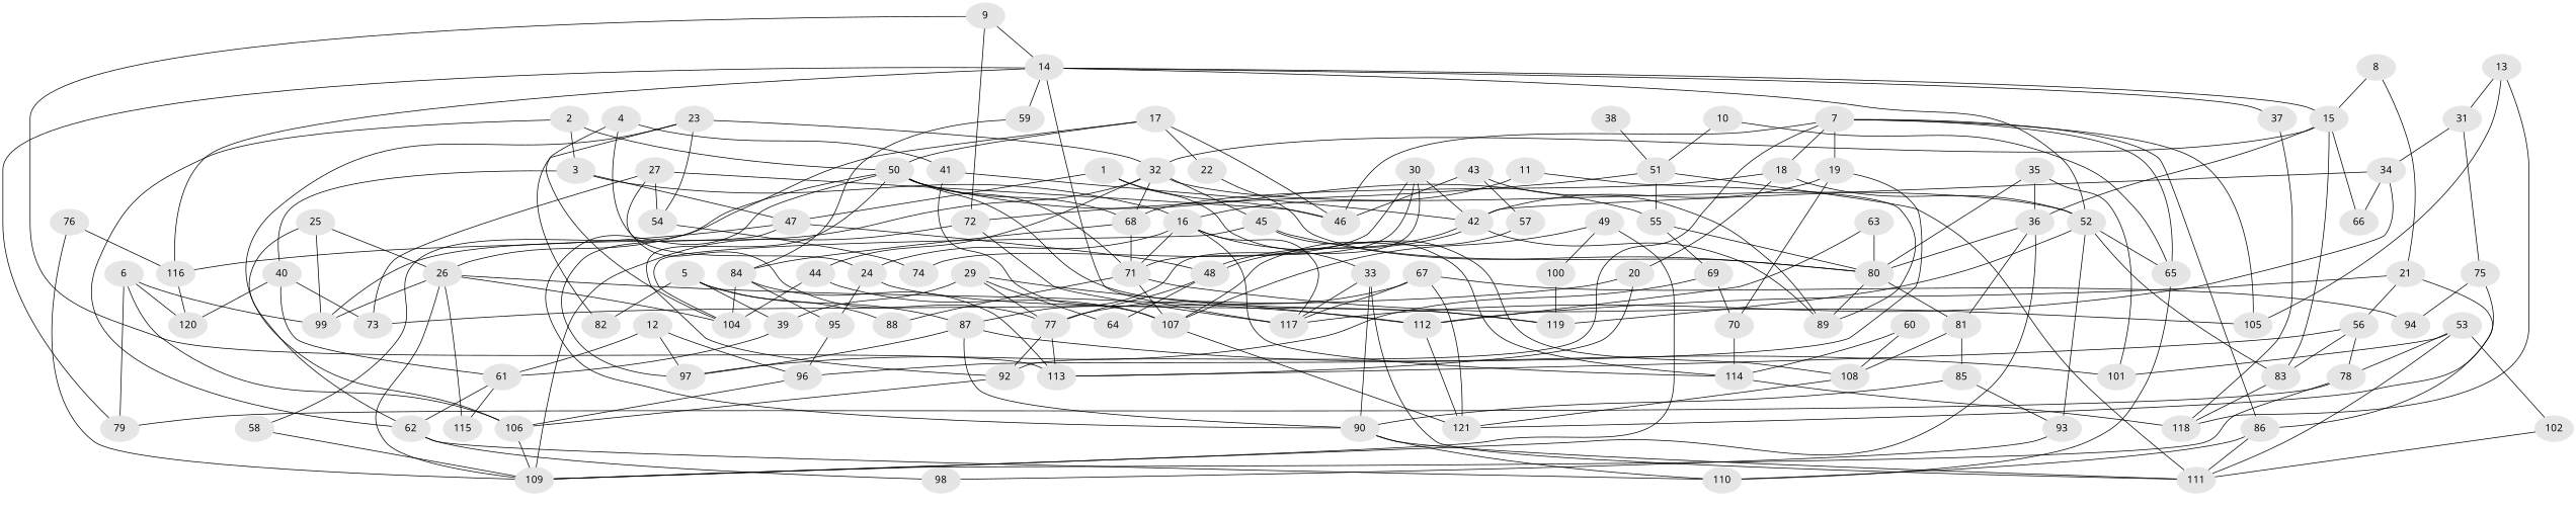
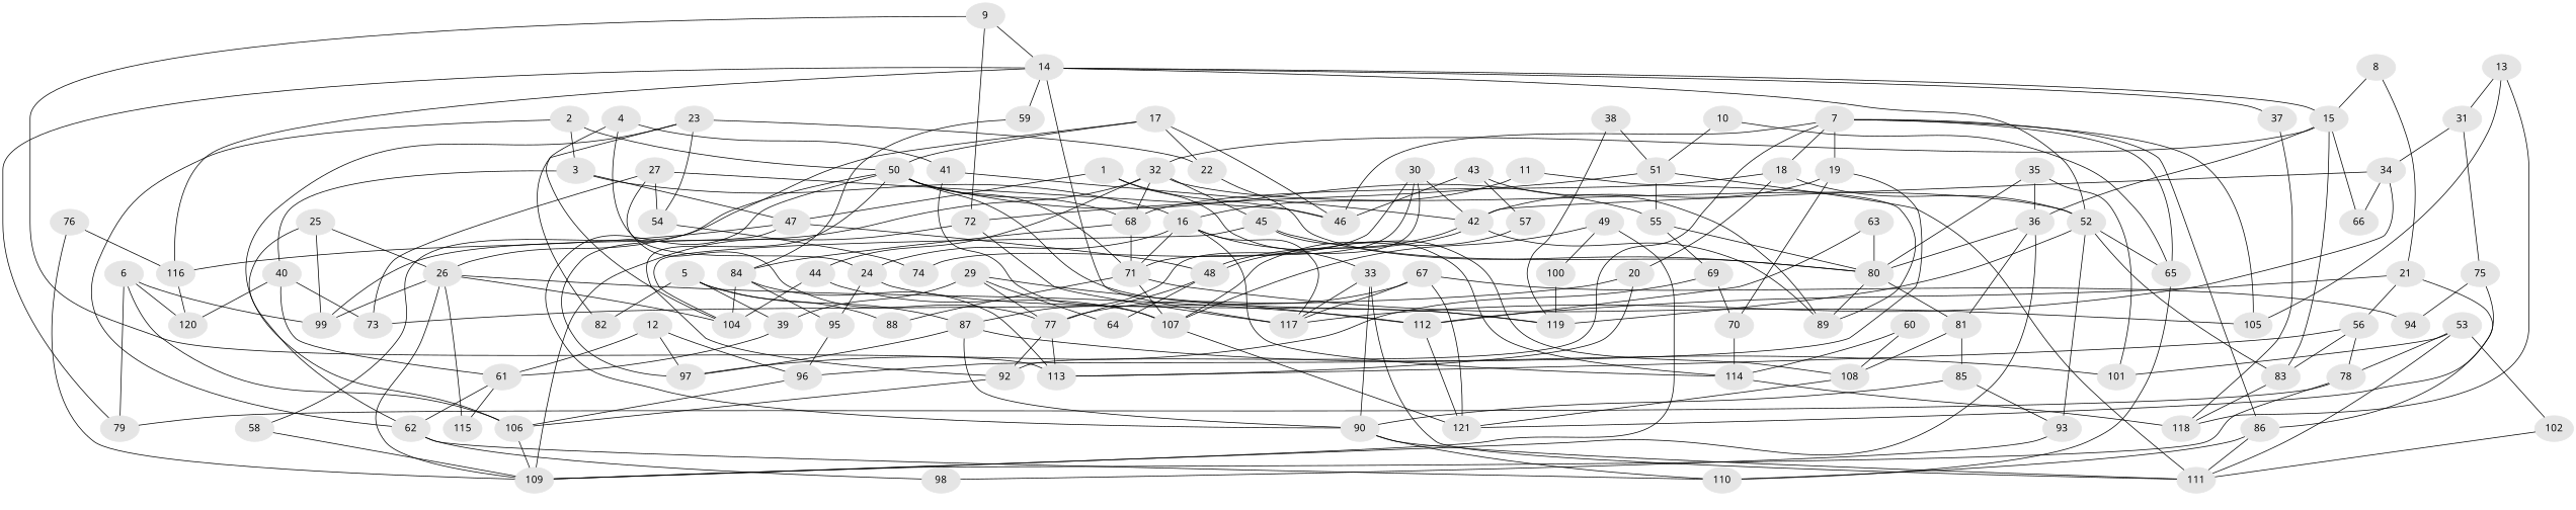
  graph {
    fontname="Noto Sans"
    node [color=gray90 fontname="Noto Sans" style=filled]
    edge [fontname="Noto Sans"]
    1
    46
    47
    114
    97
    116
    48
    118
    2
    3
    50
    62
    16
    40
    92
    71
    68
    119
    90
    55
    58
    98
    110
    24
    117
    33
    120
    61
    73
    4
    41
    104
    95
    42
    107
    5
    39
    82
    87
    88
    101
    6
    79
    99
    106
    109
    7
    18
    19
    65
    86
    105
    52
    20
    96
    70
    111
    8
    15
    21
    32
    36
    66
    83
    56
    112
    9
    14
    72
    113
    37
    59
    10
    51
    11
    89
    12
    115
    13
    31
    34
    75
    93
    84
    44
    45
    80
    81
    17
    22
    26
    78
    121
    23
    54
    74
    25
    27
    77
    69
    29
    64
    30
    94
    108
    35
    85
    38
    43
    57
    49
    100
    53
    102
    60
    63
    67
    76
    1 -- 46
    1 -- 47
    1 -- 114
    47 -- 97
    47 -- 116
    47 -- 48
    114 -- 118
    116 -- 120
    48 -- 77
    48 -- 64
    2 -- 3
    2 -- 50
    2 -- 62
    3 -- 47
    3 -- 16
    3 -- 40
    50 -- 92
    50 -- 71
    50 -- 68
    50 -- 119
    50 -- 90
    50 -- 55
    50 -- 58
    62 -- 98
    62 -- 110
    16 -- 114
    16 -- 71
    16 -- 24
    16 -- 117
    16 -- 33
    40 -- 120
    40 -- 61
    40 -- 73
    92 -- 106
    71 -- 107
    71 -- 88
    71 -- 105
    68 -- 71
    68 -- 84
    90 -- 110
    90 -- 111
    55 -- 80
    55 -- 69
    58 -- 109
    24 -- 119
    24 -- 95
    33 -- 90
    33 -- 117
    33 -- 111
    61 -- 62
    61 -- 115
    4 -- 24
    4 -- 41
    4 -- 104
    41 -- 42
    41 -- 107
    95 -- 96
    42 -- 48
    42 -- 48
    42 -- 89
    107 -- 121
    5 -- 39
    5 -- 82
    5 -- 87
    5 -- 88
    39 -- 61
    87 -- 97
    87 -- 90
    87 -- 101
    6 -- 120
    6 -- 79
    6 -- 99
    6 -- 106
    106 -- 109
    7 -- 46
    7 -- 92
    7 -- 18
    7 -- 19
    7 -- 65
    7 -- 86
    7 -- 105
    18 -- 68
    18 -- 52
    18 -- 20
    19 -- 42
    19 -- 96
    19 -- 70
    65 -- 110
    86 -- 110
    86 -- 111
    52 -- 119
    52 -- 65
    52 -- 83
    52 -- 93
    20 -- 73
    20 -- 113
    96 -- 106
    70 -- 114
    8 -- 15
    8 -- 21
    15 -- 32
    15 -- 36
    15 -- 66
    15 -- 83
    21 -- 86
    21 -- 56
    21 -- 112
    32 -- 68
    32 -- 99
    32 -- 52
    32 -- 44
    32 -- 45
    36 -- 109
    36 -- 80
    36 -- 81
    83 -- 118
    56 -- 83
    56 -- 113
    56 -- 78
    112 -- 121
    9 -- 14
    9 -- 72
    9 -- 113
    14 -- 116
    14 -- 117
    14 -- 79
    14 -- 52
    14 -- 15
    14 -- 37
    14 -- 59
    72 -- 117
    72 -- 109
    37 -- 118
    59 -- 84
    10 -- 65
    10 -- 51
    51 -- 55
    51 -- 111
    51 -- 72
    11 -- 16
    11 -- 89
    12 -- 97
    12 -- 61
    12 -- 96
    13 -- 118
    13 -- 105
    13 -- 31
    31 -- 34
    31 -- 75
    34 -- 117
    34 -- 42
    34 -- 66
    75 -- 121
    75 -- 94
    93 -- 98
    84 -- 104
    84 -- 95
    84 -- 113
    44 -- 104
    44 -- 107
    45 -- 104
    45 -- 80
    45 -- 108
    80 -- 89
    80 -- 81
    81 -- 108
    81 -- 85
    17 -- 46
    17 -- 50
    17 -- 22
    17 -- 26
    22 -- 80
    26 -- 104
    26 -- 99
    26 -- 109
    26 -- 112
    26 -- 115
    78 -- 79
    78 -- 109
    23 -- 82
    23 -- 106
-   23 -- 32
+   23 -- 22
    23 -- 54
    54 -- 74
    25 -- 62
    25 -- 99
    25 -- 26
    27 -- 46
    27 -- 73
    27 -- 54
    27 -- 77
    77 -- 92
    77 -- 113
    69 -- 97
    69 -- 70
    29 -- 39
    29 -- 112
    29 -- 77
    29 -- 64
    30 -- 71
    30 -- 42
    30 -- 87
    30 -- 74
    108 -- 121
    35 -- 101
    35 -- 36
    35 -- 80
    85 -- 90
    85 -- 93
+   38 -- 119
    38 -- 51
    43 -- 46
    43 -- 89
    43 -- 57
    57 -- 107
    49 -- 107
    49 -- 109
    49 -- 100
    100 -- 119
    53 -- 101
    53 -- 111
    53 -- 78
    53 -- 102
    102 -- 111
    60 -- 114
    60 -- 108
    63 -- 112
    63 -- 80
    67 -- 117
    67 -- 121
    67 -- 77
    67 -- 94
    76 -- 116
    76 -- 109
  }
